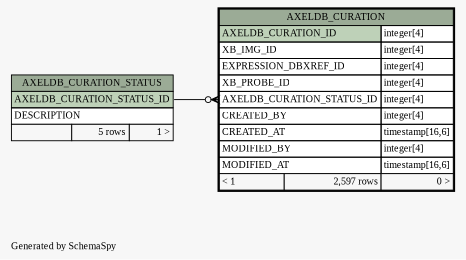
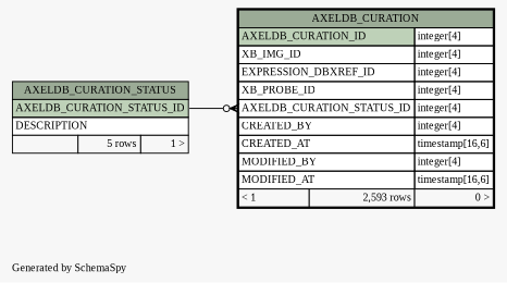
  digraph {
    bgcolor="#f7f7f7"
    fontname="Liberation Serif"
    fontsize=11
    label="\nGenerated by SchemaSpy"
    labeljust=l
    nodesep=0.18
    rankdir=RL
    ranksep=0.46
    node [fontname="Liberation Serif" fontsize=11 shape=plaintext]
-   n1 [label=<     <TABLE BORDER="2" CELLBORDER="1" CELLSPACING="0" BGCOLOR="#ffffff">       <TR><TD COLSPAN="3" BGCOLOR="#9bab96" ALIGN="CENTER">AXELDB_CURATION</TD></TR>       <TR><TD PORT="AXELDB_CURATION_ID" COLSPAN="2" BGCOLOR="#bed1b8" ALIGN="LEFT">AXELDB_CURATION_ID</TD><TD PORT="AXELDB_CURATION_ID.type" ALIGN="LEFT">integer[4]</TD></TR>       <TR><TD PORT="XB_IMG_ID" COLSPAN="2" ALIGN="LEFT">XB_IMG_ID</TD><TD PORT="XB_IMG_ID.type" ALIGN="LEFT">integer[4]</TD></TR>       <TR><TD PORT="EXPRESSION_DBXREF_ID" COLSPAN="2" ALIGN="LEFT">EXPRESSION_DBXREF_ID</TD><TD PORT="EXPRESSION_DBXREF_ID.type" ALIGN="LEFT">integer[4]</TD></TR>       <TR><TD PORT="XB_PROBE_ID" COLSPAN="2" ALIGN="LEFT">XB_PROBE_ID</TD><TD PORT="XB_PROBE_ID.type" ALIGN="LEFT">integer[4]</TD></TR>       <TR><TD PORT="AXELDB_CURATION_STATUS_ID" COLSPAN="2" ALIGN="LEFT">AXELDB_CURATION_STATUS_ID</TD><TD PORT="AXELDB_CURATION_STATUS_ID.type" ALIGN="LEFT">integer[4]</TD></TR>       <TR><TD PORT="CREATED_BY" COLSPAN="2" ALIGN="LEFT">CREATED_BY</TD><TD PORT="CREATED_BY.type" ALIGN="LEFT">integer[4]</TD></TR>       <TR><TD PORT="CREATED_AT" COLSPAN="2" ALIGN="LEFT">CREATED_AT</TD><TD PORT="CREATED_AT.type" ALIGN="LEFT">timestamp[16,6]</TD></TR>       <TR><TD PORT="MODIFIED_BY" COLSPAN="2" ALIGN="LEFT">MODIFIED_BY</TD><TD PORT="MODIFIED_BY.type" ALIGN="LEFT">integer[4]</TD></TR>       <TR><TD PORT="MODIFIED_AT" COLSPAN="2" ALIGN="LEFT">MODIFIED_AT</TD><TD PORT="MODIFIED_AT.type" ALIGN="LEFT">timestamp[16,6]</TD></TR>       <TR><TD ALIGN="LEFT" BGCOLOR="#f7f7f7">&lt; 1</TD><TD ALIGN="RIGHT" BGCOLOR="#f7f7f7">2,597 rows</TD><TD ALIGN="RIGHT" BGCOLOR="#f7f7f7">0 &gt;</TD></TR>     </TABLE>>]
+   n1 [label=<     <TABLE BORDER="2" CELLBORDER="1" CELLSPACING="0" BGCOLOR="#ffffff">       <TR><TD COLSPAN="3" BGCOLOR="#9bab96" ALIGN="CENTER">AXELDB_CURATION</TD></TR>       <TR><TD PORT="AXELDB_CURATION_ID" COLSPAN="2" BGCOLOR="#bed1b8" ALIGN="LEFT">AXELDB_CURATION_ID</TD><TD PORT="AXELDB_CURATION_ID.type" ALIGN="LEFT">integer[4]</TD></TR>       <TR><TD PORT="XB_IMG_ID" COLSPAN="2" ALIGN="LEFT">XB_IMG_ID</TD><TD PORT="XB_IMG_ID.type" ALIGN="LEFT">integer[4]</TD></TR>       <TR><TD PORT="EXPRESSION_DBXREF_ID" COLSPAN="2" ALIGN="LEFT">EXPRESSION_DBXREF_ID</TD><TD PORT="EXPRESSION_DBXREF_ID.type" ALIGN="LEFT">integer[4]</TD></TR>       <TR><TD PORT="XB_PROBE_ID" COLSPAN="2" ALIGN="LEFT">XB_PROBE_ID</TD><TD PORT="XB_PROBE_ID.type" ALIGN="LEFT">integer[4]</TD></TR>       <TR><TD PORT="AXELDB_CURATION_STATUS_ID" COLSPAN="2" ALIGN="LEFT">AXELDB_CURATION_STATUS_ID</TD><TD PORT="AXELDB_CURATION_STATUS_ID.type" ALIGN="LEFT">integer[4]</TD></TR>       <TR><TD PORT="CREATED_BY" COLSPAN="2" ALIGN="LEFT">CREATED_BY</TD><TD PORT="CREATED_BY.type" ALIGN="LEFT">integer[4]</TD></TR>       <TR><TD PORT="CREATED_AT" COLSPAN="2" ALIGN="LEFT">CREATED_AT</TD><TD PORT="CREATED_AT.type" ALIGN="LEFT">timestamp[16,6]</TD></TR>       <TR><TD PORT="MODIFIED_BY" COLSPAN="2" ALIGN="LEFT">MODIFIED_BY</TD><TD PORT="MODIFIED_BY.type" ALIGN="LEFT">integer[4]</TD></TR>       <TR><TD PORT="MODIFIED_AT" COLSPAN="2" ALIGN="LEFT">MODIFIED_AT</TD><TD PORT="MODIFIED_AT.type" ALIGN="LEFT">timestamp[16,6]</TD></TR>       <TR><TD ALIGN="LEFT" BGCOLOR="#f7f7f7">&lt; 1</TD><TD ALIGN="RIGHT" BGCOLOR="#f7f7f7">2,593 rows</TD><TD ALIGN="RIGHT" BGCOLOR="#f7f7f7">0 &gt;</TD></TR>     </TABLE>>]
    n2 [label=<     <TABLE BORDER="0" CELLBORDER="1" CELLSPACING="0" BGCOLOR="#ffffff">       <TR><TD COLSPAN="3" BGCOLOR="#9bab96" ALIGN="CENTER">AXELDB_CURATION_STATUS</TD></TR>       <TR><TD PORT="AXELDB_CURATION_STATUS_ID" COLSPAN="3" BGCOLOR="#bed1b8" ALIGN="LEFT">AXELDB_CURATION_STATUS_ID</TD></TR>       <TR><TD PORT="DESCRIPTION" COLSPAN="3" ALIGN="LEFT">DESCRIPTION</TD></TR>       <TR><TD ALIGN="LEFT" BGCOLOR="#f7f7f7">  </TD><TD ALIGN="RIGHT" BGCOLOR="#f7f7f7">5 rows</TD><TD ALIGN="RIGHT" BGCOLOR="#f7f7f7">1 &gt;</TD></TR>     </TABLE>>]
    n1 -> n2 [arrowhead=none arrowsize=0.8 arrowtail=crowodot dir=back headport="AXELDB_CURATION_STATUS_ID:e" tailport="AXELDB_CURATION_STATUS_ID:w" fontname="Liberation Serif"]
  }
